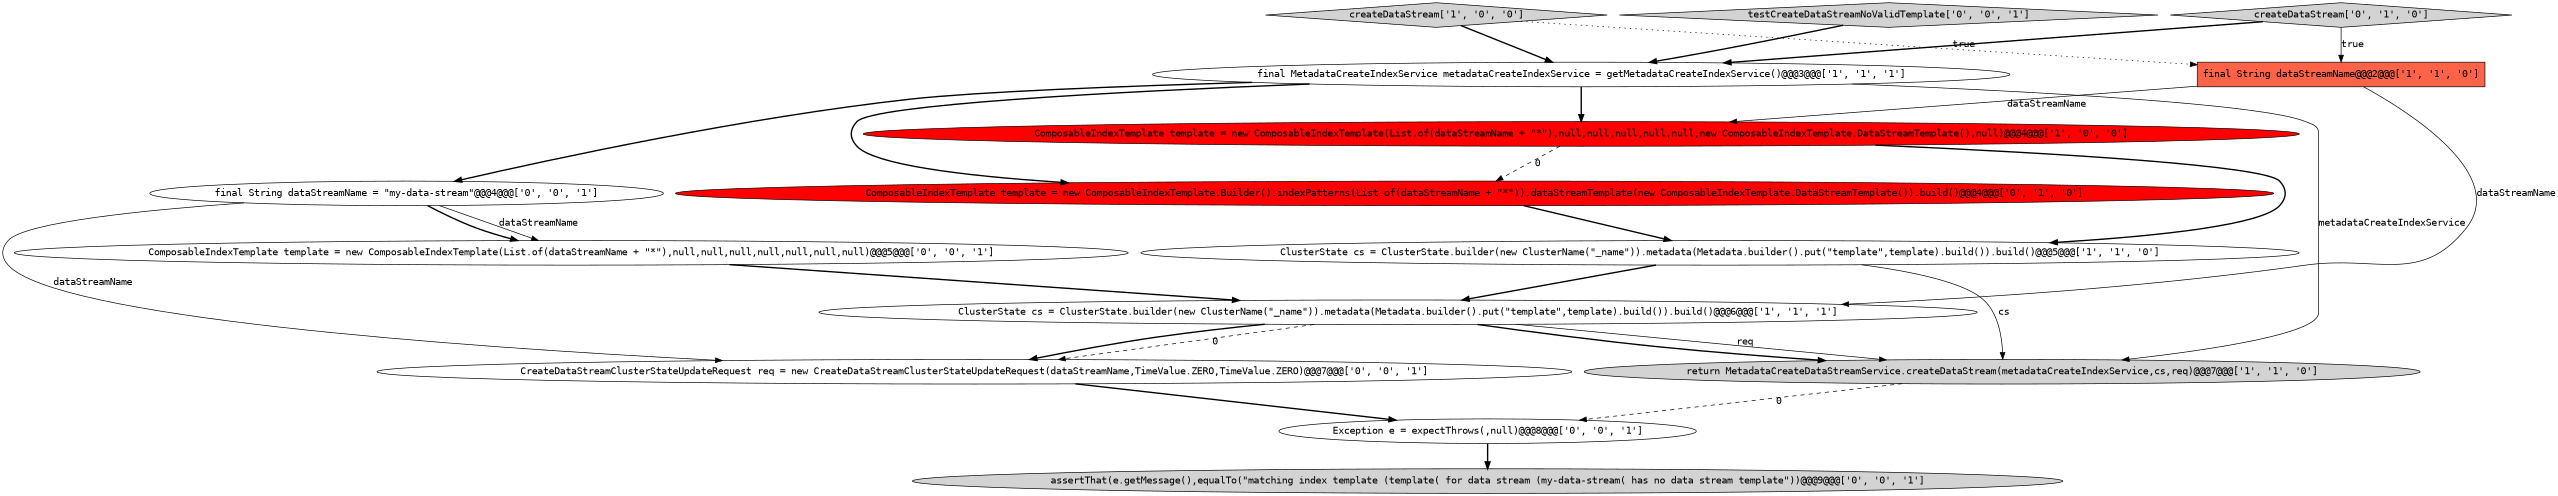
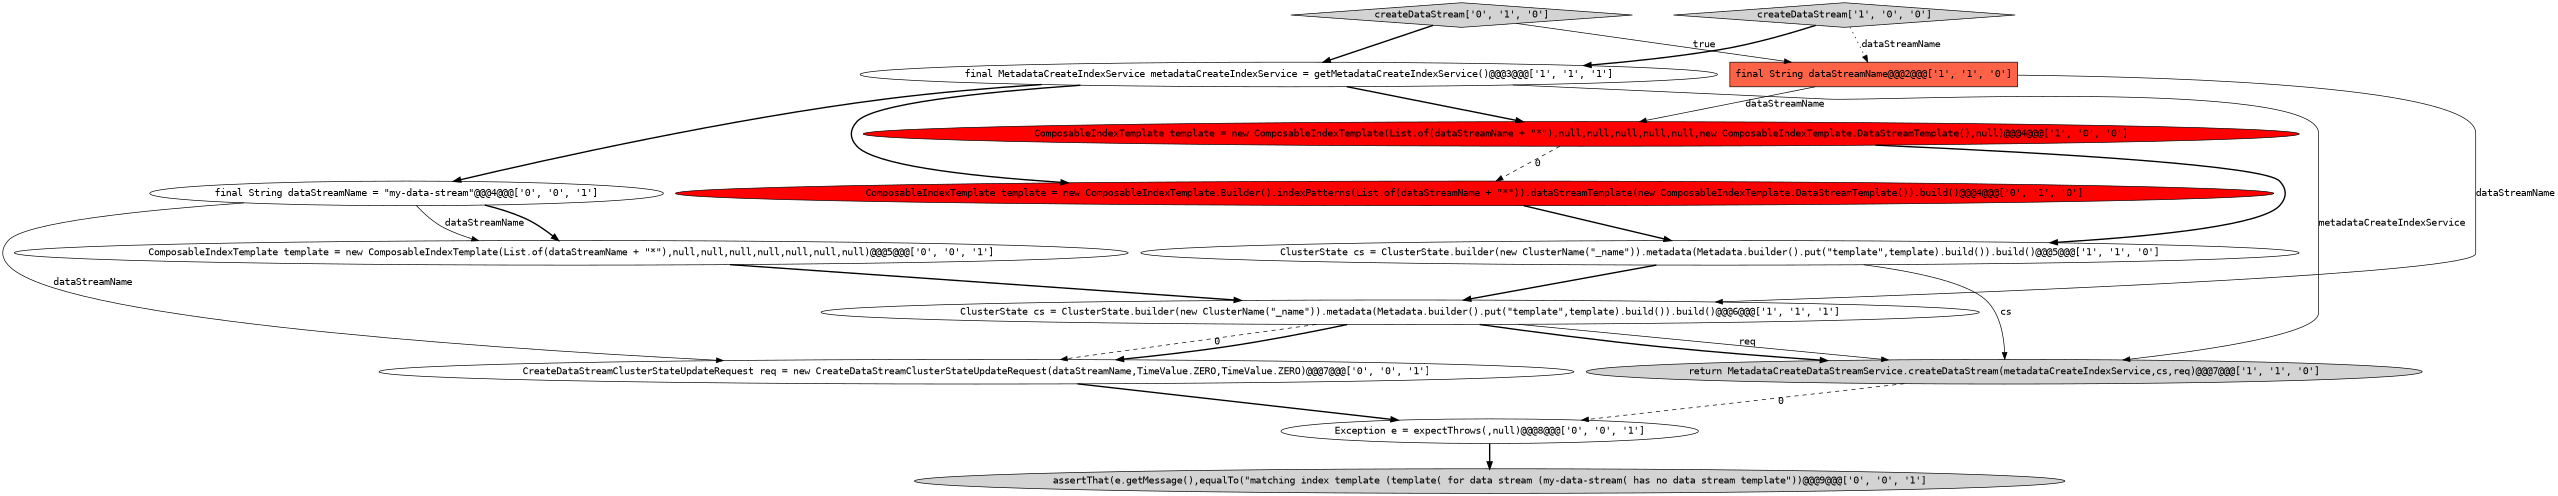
  digraph {
    fontname="DejaVu Sans Mono"
    node [fillcolor=white fontname="DejaVu Sans Mono" shape=ellipse style=filled]
    edge [fontname="DejaVu Sans Mono" style=bold]
    n1 [fillcolor=tomato label="final String dataStreamName@@@2@@@['1', '1', '0']" shape=box]
    n2 [fillcolor=red label="ComposableIndexTemplate template = new ComposableIndexTemplate(List.of(dataStreamName + \"*\"),null,null,null,null,null,new ComposableIndexTemplate.DataStreamTemplate(),null)@@@4@@@['1', '0', '0']"]
    n3 [label="ClusterState cs = ClusterState.builder(new ClusterName(\"_name\")).metadata(Metadata.builder().put(\"template\",template).build()).build()@@@6@@@['1', '1', '1']"]
    n4 [fillcolor=red label="ComposableIndexTemplate template = new ComposableIndexTemplate.Builder().indexPatterns(List.of(dataStreamName + \"*\")).dataStreamTemplate(new ComposableIndexTemplate.DataStreamTemplate()).build()@@@4@@@['0', '1', '0']"]
    n5 [label="ClusterState cs = ClusterState.builder(new ClusterName(\"_name\")).metadata(Metadata.builder().put(\"template\",template).build()).build()@@@5@@@['1', '1', '0']"]
    n6 [label="CreateDataStreamClusterStateUpdateRequest req = new CreateDataStreamClusterStateUpdateRequest(dataStreamName,TimeValue.ZERO,TimeValue.ZERO)@@@7@@@['0', '0', '1']"]
    n7 [fillcolor=lightgray label="return MetadataCreateDataStreamService.createDataStream(metadataCreateIndexService,cs,req)@@@7@@@['1', '1', '0']"]
    n8 [label="final String dataStreamName = \"my-data-stream\"@@@4@@@['0', '0', '1']"]
    n9 [label="ComposableIndexTemplate template = new ComposableIndexTemplate(List.of(dataStreamName + \"*\"),null,null,null,null,null,null,null)@@@5@@@['0', '0', '1']"]
    n10 [label="Exception e = expectThrows(,null)@@@8@@@['0', '0', '1']"]
    n11 [label="final MetadataCreateIndexService metadataCreateIndexService = getMetadataCreateIndexService()@@@3@@@['1', '1', '1']"]
    n12 [fillcolor=lightgray label="assertThat(e.getMessage(),equalTo(\"matching index template (template( for data stream (my-data-stream( has no data stream template\"))@@@9@@@['0', '0', '1']"]
-   n13 [fillcolor=lightgray label="testCreateDataStreamNoValidTemplate['0', '0', '1']" shape=diamond]
    n14 [fillcolor=lightgray label="createDataStream['0', '1', '0']" shape=diamond]
    n15 [fillcolor=lightgray label="createDataStream['1', '0', '0']" shape=diamond]
    n1 -> n2 [label=dataStreamName style=solid]
    n1 -> n3 [label=dataStreamName style=solid]
    n2 -> n4 [label=0 style=dashed]
    n2 -> n5
    n3 -> n6 [label=0 style=dashed]
    n3 -> n6
    n3 -> n7 [label=req style=solid]
    n3 -> n7
    n4 -> n5
    n5 -> n3
    n5 -> n7 [label=cs style=solid]
    n6 -> n10
    n7 -> n10 [label=0 style=dashed]
    n8 -> n6 [label=dataStreamName style=solid]
    n8 -> n9 [label=dataStreamName style=solid]
    n8 -> n9
    n9 -> n3
    n10 -> n12
    n11 -> n2
    n11 -> n4
    n11 -> n7 [label=metadataCreateIndexService style=solid]
    n11 -> n8
-   n13 -> n11
    n14 -> n1 [label=true style=solid]
    n14 -> n11
-   n15 -> n1 [label=true style=dotted]
+   n15 -> n1 [label=dataStreamName style=dotted]
    n15 -> n11
  }
